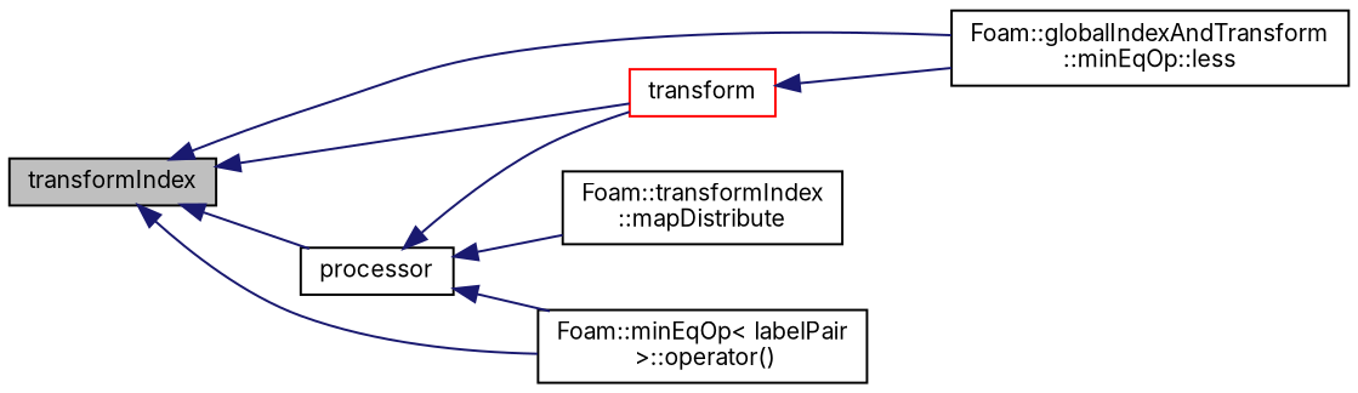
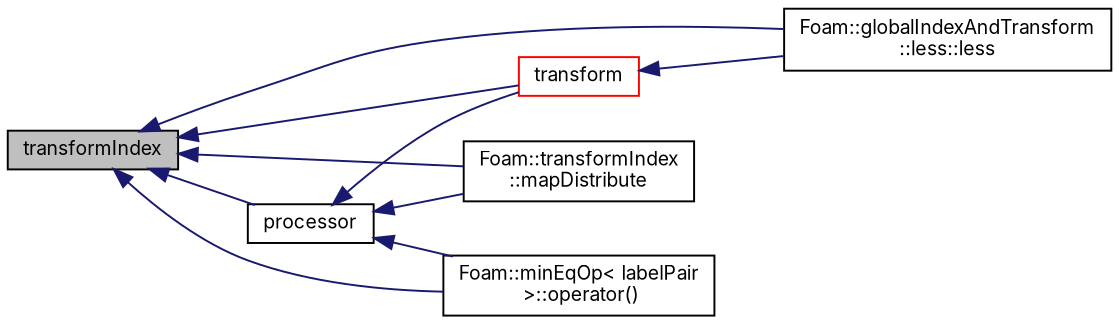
  digraph {
    fontname=Inter
    rankdir=LR
    node [color=black fontname=Inter fontsize=10 shape=record]
    edge [color=midnightblue dir=back fontname=Inter fontsize=10 labelfontname=Helvetica labelfontsize=10 style=solid]
    n1 [fillcolor=grey75 fontcolor=black height=0.2 label=transformIndex style=filled width=0.4]
-   n2 [height=0.2 label="Foam::globalIndexAndTransform\l::minEqOp::less" width=0.4]
+   n2 [height=0.2 label="Foam::globalIndexAndTransform\l::less::less" width=0.4]
    n3 [height=0.2 label="Foam::transformIndex\l::mapDistribute" width=0.4]
    n4 [height=0.2 label="Foam::minEqOp\< labelPair\l \>::operator()" width=0.4]
    n5 [height=0.2 label=processor width=0.4]
    n6 [color=red height=0.2 label=transform width=0.4]
    n1 -> n2
+   n1 -> n3
    n1 -> n4
    n1 -> n5
    n1 -> n6
    n5 -> n3
    n5 -> n4
    n5 -> n6
    n6 -> n2
  }
